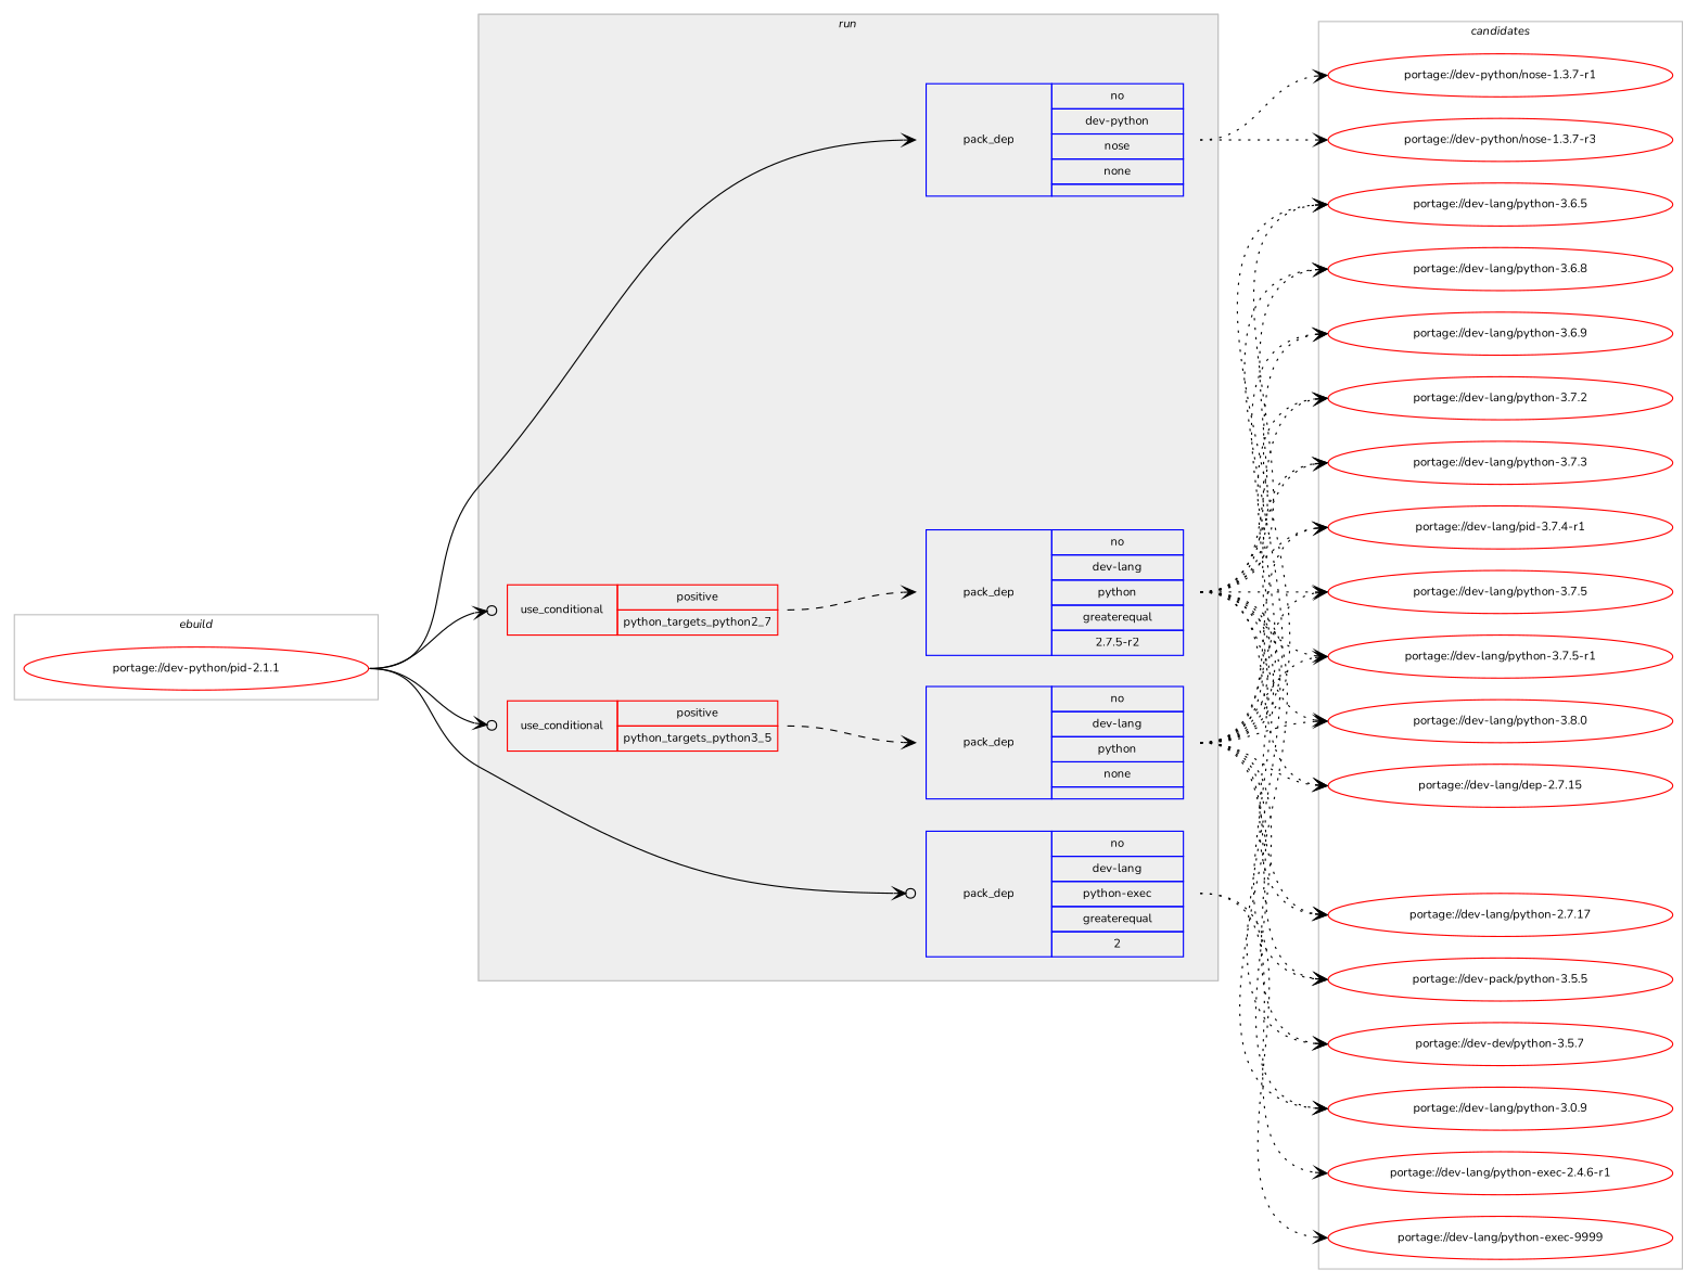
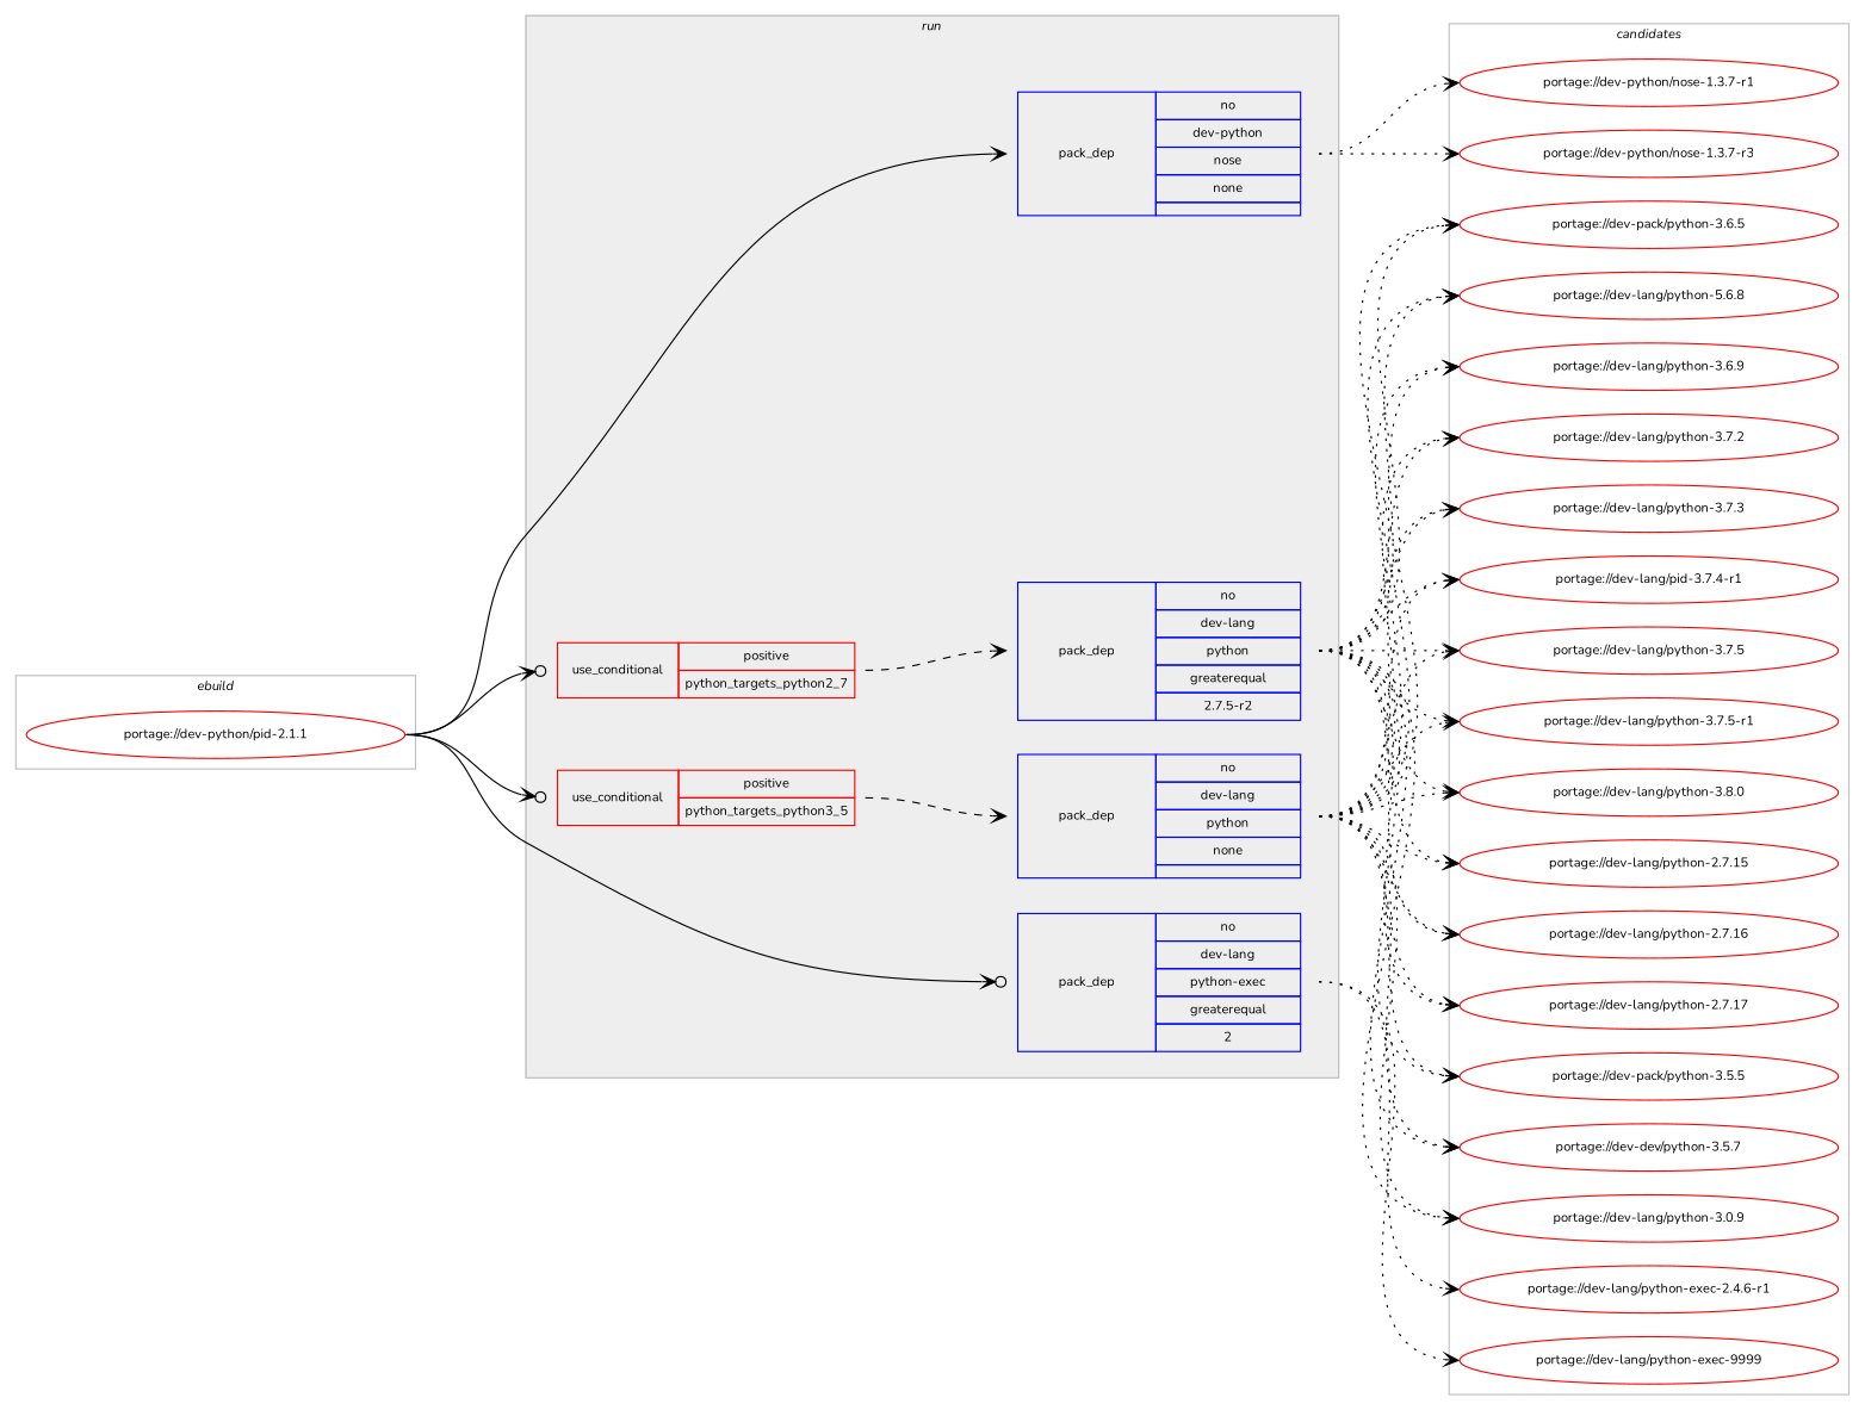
  digraph {
    compound=true
    concentrate=true
    fontname=Nunito
    fontsize=10
    newrank=true
    rankdir=LR
    ranksep=1.5
    node [color=red fontname=Nunito fontsize=10]
    edge [arrowhead=vee fontname=Nunito headport=w style=dotted tailport=e weight=100]
    n1 [label="portage://dev-python/pid-2.1.1" width=4]
    n2 [color=blue label=<<TABLE BORDER="0" CELLBORDER="1" CELLSPACING="0" CELLPADDING="4" WIDTH="220"><TR><TD ROWSPAN="6" CELLPADDING="30">pack_dep</TD></TR><TR><TD WIDTH="110">no</TD></TR><TR><TD>dev-python</TD></TR><TR><TD>nose</TD></TR><TR><TD>none</TD></TR><TR><TD></TD></TR></TABLE>> shape=none]
    n3 [color=blue label=<<TABLE BORDER="0" CELLBORDER="1" CELLSPACING="0" CELLPADDING="4" WIDTH="220"><TR><TD ROWSPAN="6" CELLPADDING="30">pack_dep</TD></TR><TR><TD WIDTH="110">no</TD></TR><TR><TD>dev-lang</TD></TR><TR><TD>python</TD></TR><TR><TD>greaterequal</TD></TR><TR><TD>2.7.5-r2</TD></TR></TABLE>> shape=none]
    n4 [label=<<TABLE BORDER="0" CELLBORDER="1" CELLSPACING="0" CELLPADDING="4"><TR><TD ROWSPAN="3" CELLPADDING="10">use_conditional</TD></TR><TR><TD>positive</TD></TR><TR><TD>python_targets_python2_7</TD></TR></TABLE>> shape=none]
    n5 [color=blue label=<<TABLE BORDER="0" CELLBORDER="1" CELLSPACING="0" CELLPADDING="4" WIDTH="220"><TR><TD ROWSPAN="6" CELLPADDING="30">pack_dep</TD></TR><TR><TD WIDTH="110">no</TD></TR><TR><TD>dev-lang</TD></TR><TR><TD>python</TD></TR><TR><TD>none</TD></TR><TR><TD></TD></TR></TABLE>> shape=none]
    n6 [label=<<TABLE BORDER="0" CELLBORDER="1" CELLSPACING="0" CELLPADDING="4"><TR><TD ROWSPAN="3" CELLPADDING="10">use_conditional</TD></TR><TR><TD>positive</TD></TR><TR><TD>python_targets_python3_5</TD></TR></TABLE>> shape=none]
    n7 [color=blue label=<<TABLE BORDER="0" CELLBORDER="1" CELLSPACING="0" CELLPADDING="4" WIDTH="220"><TR><TD ROWSPAN="6" CELLPADDING="30">pack_dep</TD></TR><TR><TD WIDTH="110">no</TD></TR><TR><TD>dev-lang</TD></TR><TR><TD>python-exec</TD></TR><TR><TD>greaterequal</TD></TR><TR><TD>2</TD></TR></TABLE>> shape=none]
    n8 [label="portage://dev-python/nose-1.3.7-r1" width=4]
    n9 [label="portage://dev-python/nose-1.3.7-r3" width=4]
-   n10 [label="portage://dev-lang/dep-2.7.15" width=4]
+   n10 [label="portage://dev-lang/python-2.7.15" width=4]
+   n11 [label="portage://dev-lang/python-2.7.16" width=4]
    n12 [label="portage://dev-lang/python-2.7.17" width=4]
    n13 [label="portage://dev-pack/python-3.5.5" width=4]
    n14 [label="portage://dev-dev/python-3.5.7" width=4]
    n15 [label="portage://dev-lang/python-3.0.9" width=4]
-   n16 [label="portage://dev-lang/python-3.6.5" width=4]
-   n17 [label="portage://dev-lang/python-3.6.8" width=4]
+   n16 [label="portage://dev-pack/python-3.6.5" width=4]
+   n17 [label="portage://dev-lang/python-5.6.8" width=4]
    n18 [label="portage://dev-lang/python-3.6.9" width=4]
    n19 [label="portage://dev-lang/python-3.7.2" width=4]
    n20 [label="portage://dev-lang/python-3.7.3" width=4]
    n21 [label="portage://dev-lang/pid-3.7.4-r1" width=4]
    n22 [label="portage://dev-lang/python-3.7.5" width=4]
    n23 [label="portage://dev-lang/python-3.7.5-r1" width=4]
    n24 [label="portage://dev-lang/python-3.8.0" width=4]
    n25 [label="portage://dev-lang/python-exec-2.4.6-r1" width=4]
    n26 [label="portage://dev-lang/python-exec-9999" width=4]
    subgraph cluster_1 {
      color=gray
      label=<<i>ebuild</i>>
      rank=same
      n1
    }
    subgraph cluster_2 {
      color=gray
      label=<<i>dependencies</i>>
      subgraph cluster_3 {
        color=gray
        fillcolor="#eeeeee"
        label=<<i>compile</i>>
        style=filled
        subgraph sub_4 {
          color=gray
          fillcolor="#eeeeee"
          label=<<i>compile</i>>
          style=filled
          n2
        }
      }
      subgraph cluster_5 {
        color=gray
        fillcolor="#eeeeee"
        label=<<i>compile and run</i>>
        style=filled
        subgraph sub_6 {
          color=gray
          fillcolor="#eeeeee"
          label=<<i>compile and run</i>>
          style=filled
          n4
          subgraph sub_7 {
            color=gray
            fillcolor="#eeeeee"
            label=<<i>compile and run</i>>
            style=filled
            n3
          }
        }
        subgraph sub_8 {
          color=gray
          fillcolor="#eeeeee"
          label=<<i>compile and run</i>>
          style=filled
          n6
          subgraph sub_9 {
            color=gray
            fillcolor="#eeeeee"
            label=<<i>compile and run</i>>
            style=filled
            n5
          }
        }
        subgraph sub_10 {
          color=gray
          fillcolor="#eeeeee"
          label=<<i>compile and run</i>>
          style=filled
          n7
        }
      }
      subgraph cluster_11 {
        color=gray
        fillcolor="#eeeeee"
        label=<<i>run</i>>
        style=filled
      }
    }
    subgraph cluster_12 {
      color=gray
      label=<<i>candidates</i>>
      rank=same
      subgraph sub_13 {
        color=black
        label=<<i>candidates</i>>
        nodesep=1
        rank=same
        n8
        n9
      }
      subgraph sub_14 {
        color=black
        label=<<i>candidates</i>>
        nodesep=1
        rank=same
        n10
+       n11
        n12
        n13
        n14
        n15
        n16
        n17
        n18
        n19
        n20
        n21
        n22
        n23
        n24
      }
      subgraph sub_15 {
        color=black
        label=<<i>candidates</i>>
        nodesep=1
        rank=same
        n10
+       n11
        n12
        n13
        n14
        n15
        n16
        n17
        n18
        n19
        n20
        n21
        n22
        n23
        n24
      }
      subgraph sub_16 {
        color=black
        label=<<i>candidates</i>>
        nodesep=1
        rank=same
        n25
        n26
      }
    }
    n1 -> n2 [style=solid weight=20]
    n1 -> n4 [arrowhead=odotvee style=solid weight=20]
    n1 -> n6 [arrowhead=odotvee style=solid weight=20]
    n1 -> n7 [arrowhead=odotvee style=solid weight=20]
    n2 -> n8
    n2 -> n9
    n3 -> n10
+   n3 -> n11
    n3 -> n12
    n3 -> n13
    n3 -> n14
    n3 -> n15
    n3 -> n16
    n3 -> n17
    n3 -> n18
    n3 -> n19
    n3 -> n20
    n3 -> n21
    n3 -> n22
    n3 -> n23
    n3 -> n24
    n4 -> n3 [style=dashed weight=20]
    n5 -> n10
+   n5 -> n11
    n5 -> n12
    n5 -> n13
    n5 -> n14
    n5 -> n15
    n5 -> n16
    n5 -> n17
    n5 -> n18
    n5 -> n19
    n5 -> n20
    n5 -> n21
    n5 -> n22
    n5 -> n23
    n5 -> n24
    n6 -> n5 [style=dashed weight=20]
    n7 -> n25
    n7 -> n26
  }
